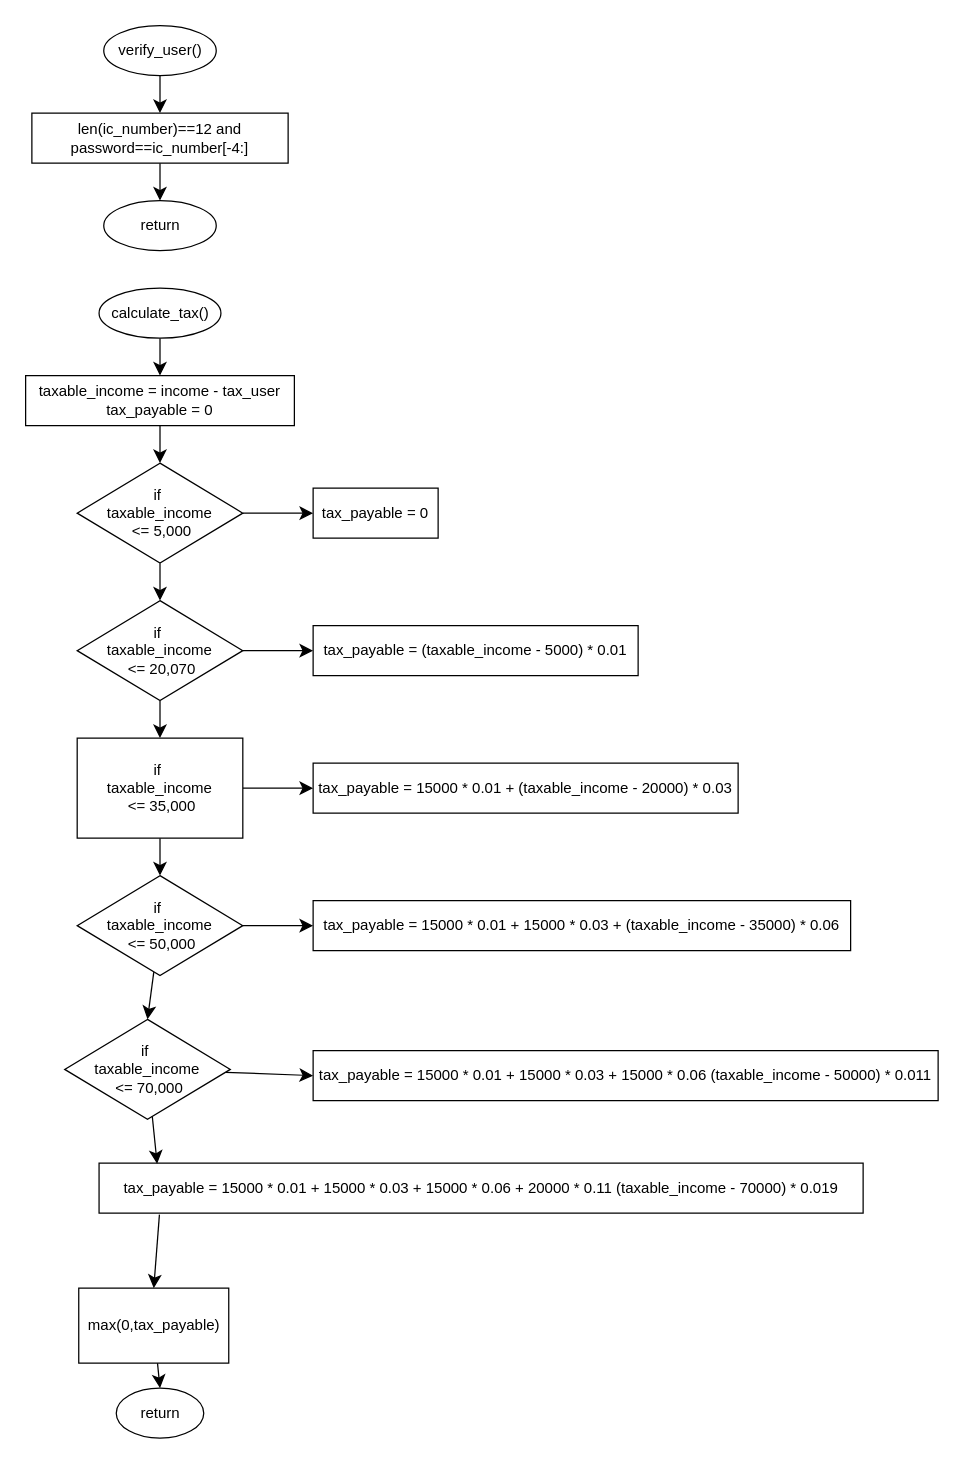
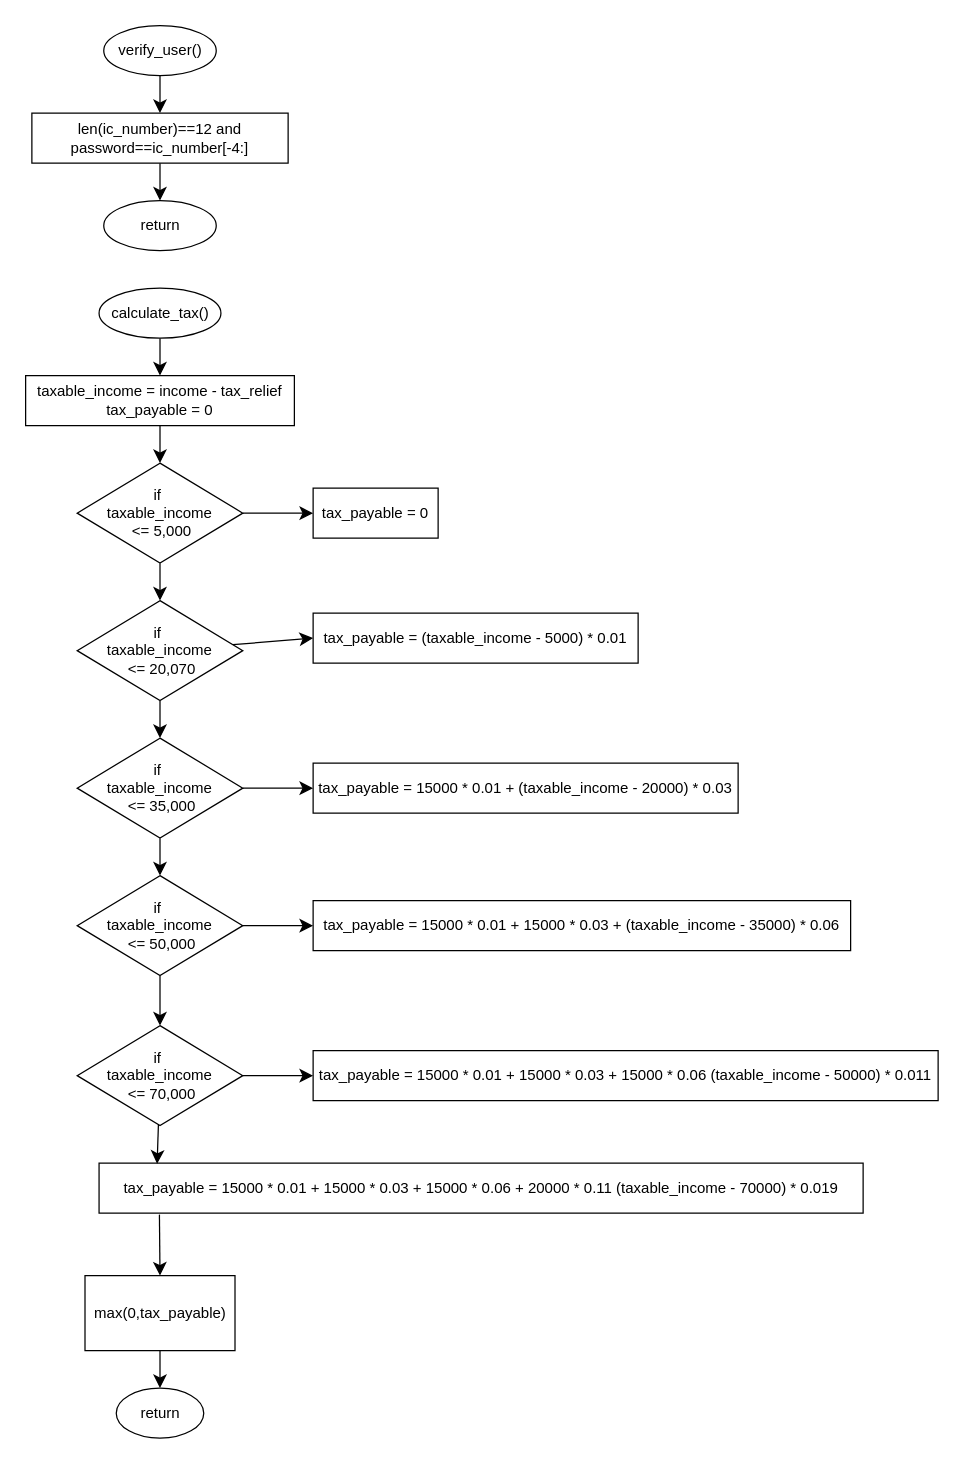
  <mxCell id="0" />
  <mxCell id="1" parent="0" />
  <mxCell id="2" style="edgeStyle=none;curved=1;rounded=0;orthogonalLoop=1;jettySize=auto;html=1;entryX=0.5;entryY=0;entryDx=0;entryDy=0;fontSize=12;startSize=8;endSize=8;" edge="1" parent="1" source="3" target="6"><mxGeometry relative="1" as="geometry" /></mxCell>
  <mxCell id="3" value="verify_user()" style="ellipse;whiteSpace=wrap;html=1;" vertex="1" parent="1"><mxGeometry x="82.5" y="20" width="90" height="40" as="geometry" /></mxCell>
  <mxCell id="4" value="return" style="ellipse;whiteSpace=wrap;html=1;" vertex="1" parent="1"><mxGeometry x="82.5" y="160" width="90" height="40" as="geometry" /></mxCell>
  <mxCell id="5" style="edgeStyle=none;curved=1;rounded=0;orthogonalLoop=1;jettySize=auto;html=1;entryX=0.5;entryY=0;entryDx=0;entryDy=0;fontSize=12;startSize=8;endSize=8;" edge="1" parent="1" source="6" target="4"><mxGeometry relative="1" as="geometry" /></mxCell>
  <mxCell id="6" value="len(ic_number)==12 and&lt;div&gt;password==ic_number[-4:]&lt;/div&gt;" style="rounded=0;whiteSpace=wrap;html=1;" vertex="1" parent="1"><mxGeometry x="25" y="90" width="205" height="40" as="geometry" /></mxCell>
  <mxCell id="7" style="edgeStyle=none;curved=1;rounded=0;orthogonalLoop=1;jettySize=auto;html=1;entryX=0.5;entryY=0;entryDx=0;entryDy=0;fontSize=12;startSize=8;endSize=8;" edge="1" parent="1" source="8" target="10"><mxGeometry relative="1" as="geometry" /></mxCell>
  <mxCell id="8" value="calculate_tax()" style="ellipse;whiteSpace=wrap;html=1;" vertex="1" parent="1"><mxGeometry x="78.75" y="230" width="97.5" height="40" as="geometry" /></mxCell>
  <mxCell id="9" style="edgeStyle=none;curved=1;rounded=0;orthogonalLoop=1;jettySize=auto;html=1;entryX=0.5;entryY=0;entryDx=0;entryDy=0;fontSize=12;startSize=8;endSize=8;" edge="1" parent="1" source="10" target="13"><mxGeometry relative="1" as="geometry" /></mxCell>
- <mxCell id="10" value="taxable_income = income - tax_user&lt;div&gt;tax_payable = 0&lt;/div&gt;" style="rounded=0;whiteSpace=wrap;html=1;" vertex="1" parent="1"><mxGeometry x="20" y="300" width="215" height="40" as="geometry" /></mxCell>
+ <mxCell id="10" value="taxable_income = income - tax_relief&lt;div&gt;tax_payable = 0&lt;/div&gt;" style="rounded=0;whiteSpace=wrap;html=1;" vertex="1" parent="1"><mxGeometry x="20" y="300" width="215" height="40" as="geometry" /></mxCell>
  <mxCell id="11" style="edgeStyle=none;curved=1;rounded=0;orthogonalLoop=1;jettySize=auto;html=1;entryX=0;entryY=0.5;entryDx=0;entryDy=0;fontSize=12;startSize=8;endSize=8;" edge="1" parent="1" source="13" target="14"><mxGeometry relative="1" as="geometry" /></mxCell>
  <mxCell id="12" style="edgeStyle=none;curved=1;rounded=0;orthogonalLoop=1;jettySize=auto;html=1;entryX=0.5;entryY=0;entryDx=0;entryDy=0;fontSize=12;startSize=8;endSize=8;" edge="1" parent="1" source="13" target="17"><mxGeometry relative="1" as="geometry" /></mxCell>
  <mxCell id="13" value="if&amp;nbsp;&lt;div&gt;taxable_income&lt;/div&gt;&lt;div&gt;&amp;nbsp;&amp;lt;= 5,000&lt;/div&gt;" style="rhombus;whiteSpace=wrap;html=1;" vertex="1" parent="1"><mxGeometry x="61.25" y="370" width="132.5" height="80" as="geometry" /></mxCell>
  <mxCell id="14" value="tax_payable = 0" style="rounded=0;whiteSpace=wrap;html=1;" vertex="1" parent="1"><mxGeometry x="250" y="390" width="100" height="40" as="geometry" /></mxCell>
  <mxCell id="15" style="edgeStyle=none;curved=1;rounded=0;orthogonalLoop=1;jettySize=auto;html=1;entryX=0;entryY=0.5;entryDx=0;entryDy=0;fontSize=12;startSize=8;endSize=8;" edge="1" parent="1" source="17" target="18"><mxGeometry relative="1" as="geometry" /></mxCell>
  <mxCell id="16" style="edgeStyle=none;curved=1;rounded=0;orthogonalLoop=1;jettySize=auto;html=1;entryX=0.5;entryY=0;entryDx=0;entryDy=0;fontSize=12;startSize=8;endSize=8;" edge="1" parent="1" source="17" target="21"><mxGeometry relative="1" as="geometry" /></mxCell>
  <mxCell id="17" value="if&amp;nbsp;&lt;div&gt;taxable_income&lt;/div&gt;&lt;div&gt;&amp;nbsp;&amp;lt;= 20,070&lt;/div&gt;" style="rhombus;whiteSpace=wrap;html=1;" vertex="1" parent="1"><mxGeometry x="61.25" y="480" width="132.5" height="80" as="geometry" /></mxCell>
- <mxCell id="18" value="tax_payable = (taxable_income - 5000) * 0.01" style="rounded=0;whiteSpace=wrap;html=1;" vertex="1" parent="1"><mxGeometry x="250" y="500" width="260" height="40" as="geometry" /></mxCell>
+ <mxCell id="18" value="tax_payable = (taxable_income - 5000) * 0.01" style="rounded=0;whiteSpace=wrap;html=1;" vertex="1" parent="1"><mxGeometry x="250" y="490" width="260" height="40" as="geometry" /></mxCell>
  <mxCell id="19" style="edgeStyle=none;curved=1;rounded=0;orthogonalLoop=1;jettySize=auto;html=1;entryX=0.5;entryY=0;entryDx=0;entryDy=0;fontSize=12;startSize=8;endSize=8;" edge="1" parent="1" source="21" target="24"><mxGeometry relative="1" as="geometry" /></mxCell>
  <mxCell id="20" style="edgeStyle=none;curved=1;rounded=0;orthogonalLoop=1;jettySize=auto;html=1;entryX=0;entryY=0.5;entryDx=0;entryDy=0;fontSize=12;startSize=8;endSize=8;" edge="1" parent="1" source="21" target="25"><mxGeometry relative="1" as="geometry" /></mxCell>
- <mxCell id="21" value="if&amp;nbsp;&lt;div&gt;taxable_income&lt;/div&gt;&lt;div&gt;&amp;nbsp;&amp;lt;= 35,000&lt;/div&gt;" style="whiteSpace=wrap;html=1;rounded=0;" vertex="1" parent="1"><mxGeometry x="61.25" y="590" width="132.5" height="80" as="geometry" /></mxCell>
+ <mxCell id="21" value="if&amp;nbsp;&lt;div&gt;taxable_income&lt;/div&gt;&lt;div&gt;&amp;nbsp;&amp;lt;= 35,000&lt;/div&gt;" style="rhombus;whiteSpace=wrap;html=1;" vertex="1" parent="1"><mxGeometry x="61.25" y="590" width="132.5" height="80" as="geometry" /></mxCell>
  <mxCell id="22" style="edgeStyle=none;curved=1;rounded=0;orthogonalLoop=1;jettySize=auto;html=1;fontSize=12;startSize=8;endSize=8;" edge="1" parent="1" source="24" target="26"><mxGeometry relative="1" as="geometry" /></mxCell>
  <mxCell id="23" style="edgeStyle=none;curved=1;rounded=0;orthogonalLoop=1;jettySize=auto;html=1;entryX=0.5;entryY=0;entryDx=0;entryDy=0;fontSize=12;startSize=8;endSize=8;" edge="1" parent="1" source="24" target="28"><mxGeometry relative="1" as="geometry" /></mxCell>
  <mxCell id="24" value="if&amp;nbsp;&lt;div&gt;taxable_income&lt;/div&gt;&lt;div&gt;&amp;nbsp;&amp;lt;= 50,000&lt;/div&gt;" style="rhombus;whiteSpace=wrap;html=1;" vertex="1" parent="1"><mxGeometry x="61.25" y="700" width="132.5" height="80" as="geometry" /></mxCell>
  <mxCell id="25" value="tax_payable = 15000 * 0.01 + (taxable_income - 20000) * 0.03" style="rounded=0;whiteSpace=wrap;html=1;" vertex="1" parent="1"><mxGeometry x="250" y="610" width="340" height="40" as="geometry" /></mxCell>
  <mxCell id="26" value="tax_payable = 15000 * 0.01 + 15000 * 0.03 + (taxable_income - 35000) * 0.06" style="rounded=0;whiteSpace=wrap;html=1;" vertex="1" parent="1"><mxGeometry x="250" y="720" width="430" height="40" as="geometry" /></mxCell>
  <mxCell id="27" style="edgeStyle=none;curved=1;rounded=0;orthogonalLoop=1;jettySize=auto;html=1;entryX=0;entryY=0.5;entryDx=0;entryDy=0;fontSize=12;startSize=8;endSize=8;" edge="1" parent="1" source="28" target="29"><mxGeometry relative="1" as="geometry" /></mxCell>
- <mxCell id="28" value="if&amp;nbsp;&lt;div&gt;taxable_income&lt;/div&gt;&lt;div&gt;&amp;nbsp;&amp;lt;= 70,000&lt;/div&gt;" style="rhombus;whiteSpace=wrap;html=1;" vertex="1" parent="1"><mxGeometry x="51.25" y="815" width="132.5" height="80" as="geometry" /></mxCell>
+ <mxCell id="28" value="if&amp;nbsp;&lt;div&gt;taxable_income&lt;/div&gt;&lt;div&gt;&amp;nbsp;&amp;lt;= 70,000&lt;/div&gt;" style="rhombus;whiteSpace=wrap;html=1;" vertex="1" parent="1"><mxGeometry x="61.25" y="820" width="132.5" height="80" as="geometry" /></mxCell>
  <mxCell id="29" value="tax_payable = 15000 * 0.01 + 15000 * 0.03 + 15000 * 0.06 (taxable_income - 50000) * 0.011" style="rounded=0;whiteSpace=wrap;html=1;" vertex="1" parent="1"><mxGeometry x="250" y="840" width="500" height="40" as="geometry" /></mxCell>
  <mxCell id="30" value="tax_payable = 15000 * 0.01 + 15000 * 0.03 + 15000 * 0.06 + 20000 * 0.11 (taxable_income - 70000) * 0.019" style="rounded=0;whiteSpace=wrap;html=1;" vertex="1" parent="1"><mxGeometry x="78.75" y="930" width="611.25" height="40" as="geometry" /></mxCell>
  <mxCell id="31" style="edgeStyle=none;curved=1;rounded=0;orthogonalLoop=1;jettySize=auto;html=1;entryX=0.076;entryY=0.014;entryDx=0;entryDy=0;entryPerimeter=0;fontSize=12;startSize=8;endSize=8;" edge="1" parent="1" source="28" target="30"><mxGeometry relative="1" as="geometry" /></mxCell>
  <mxCell id="32" style="edgeStyle=none;curved=1;rounded=0;orthogonalLoop=1;jettySize=auto;html=1;entryX=0.5;entryY=0;entryDx=0;entryDy=0;fontSize=12;startSize=8;endSize=8;" edge="1" parent="1" source="33" target="35"><mxGeometry relative="1" as="geometry" /></mxCell>
- <mxCell id="33" value="max(0,tax_payable)" style="rounded=0;whiteSpace=wrap;html=1;" vertex="1" parent="1"><mxGeometry x="62.5" y="1030" width="120" height="60" as="geometry" /></mxCell>
+ <mxCell id="33" value="max(0,tax_payable)" style="rounded=0;whiteSpace=wrap;html=1;" vertex="1" parent="1"><mxGeometry x="67.5" y="1020" width="120" height="60" as="geometry" /></mxCell>
  <mxCell id="34" value="" style="endArrow=classic;html=1;rounded=0;fontSize=12;startSize=8;endSize=8;curved=1;exitX=0.079;exitY=1.03;exitDx=0;exitDy=0;exitPerimeter=0;entryX=0.5;entryY=0;entryDx=0;entryDy=0;" edge="1" parent="1" source="30" target="33"><mxGeometry width="50" height="50" relative="1" as="geometry"><mxPoint x="150" y="960" as="sourcePoint" /><mxPoint x="200" y="910" as="targetPoint" /></mxGeometry></mxCell>
  <mxCell id="35" value="return" style="ellipse;whiteSpace=wrap;html=1;" vertex="1" parent="1"><mxGeometry x="92.5" y="1110" width="70" height="40" as="geometry" /></mxCell>
